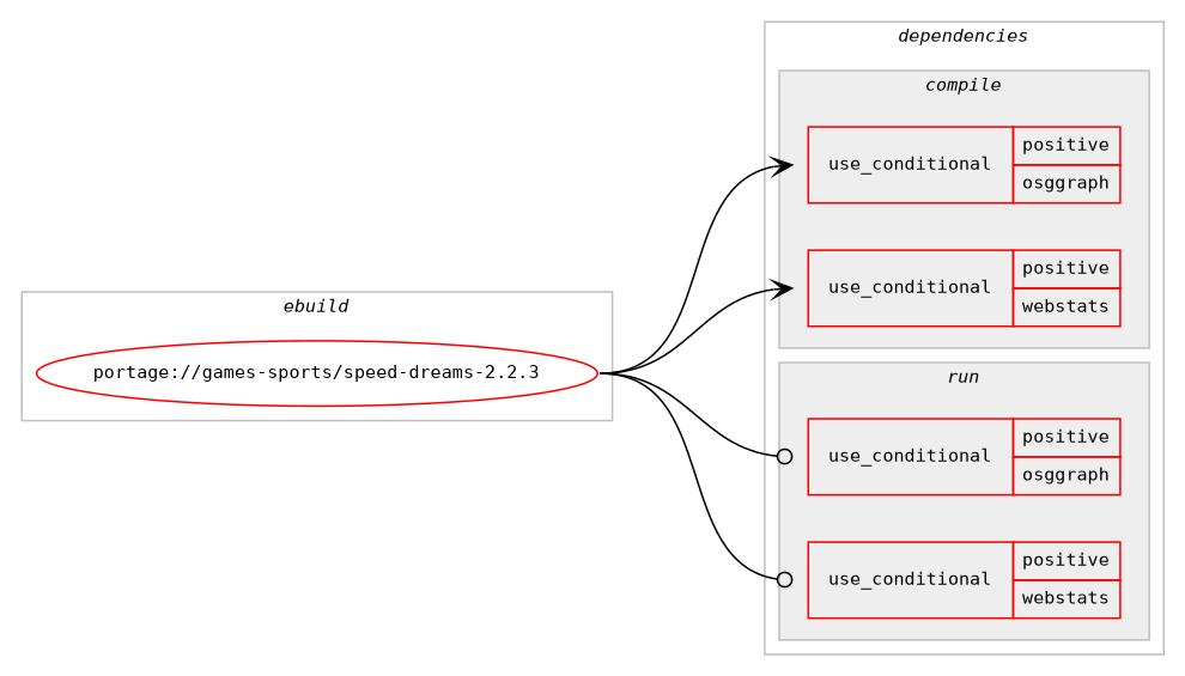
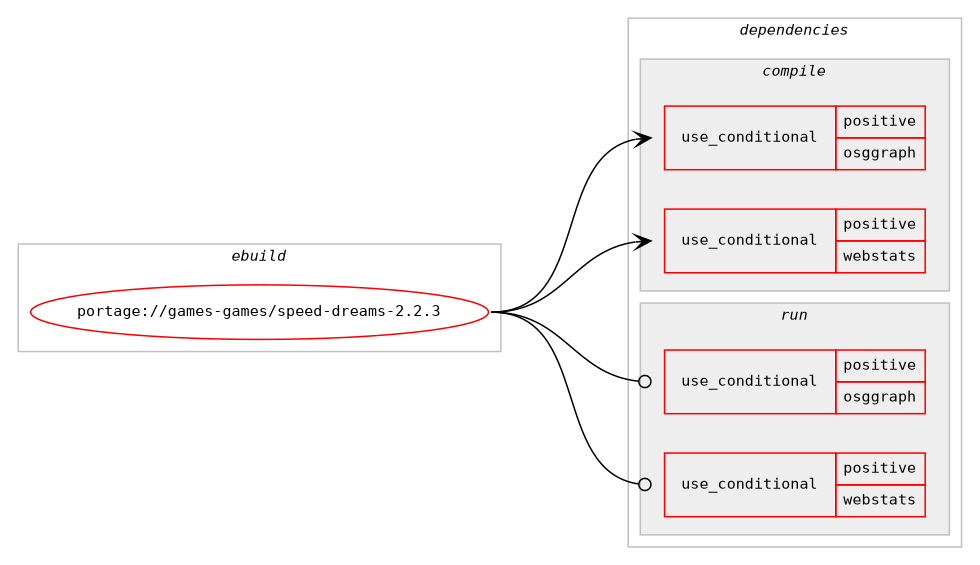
  digraph {
    compound=true
    concentrate=true
    fontname="DejaVu Sans Mono"
    fontsize=10
    newrank=true
    rankdir=LR
    ranksep=1.5
    node [color=red fontname="DejaVu Sans Mono" fontsize=10 shape=none]
    edge [arrowhead=vee headport=w style=solid tailport=e weight=20 fontname="DejaVu Sans Mono"]
-   n1 [label="portage://games-sports/speed-dreams-2.2.3" width=4 shape=""]
+   n1 [label="portage://games-games/speed-dreams-2.2.3" width=4 shape=""]
    n2 [label=<<TABLE BORDER="0" CELLBORDER="1" CELLSPACING="0" CELLPADDING="4"><TR><TD ROWSPAN="3" CELLPADDING="10">use_conditional</TD></TR><TR><TD>positive</TD></TR><TR><TD>osggraph</TD></TR></TABLE>>]
    n3 [label=<<TABLE BORDER="0" CELLBORDER="1" CELLSPACING="0" CELLPADDING="4"><TR><TD ROWSPAN="3" CELLPADDING="10">use_conditional</TD></TR><TR><TD>positive</TD></TR><TR><TD>webstats</TD></TR></TABLE>>]
    n4 [label=<<TABLE BORDER="0" CELLBORDER="1" CELLSPACING="0" CELLPADDING="4"><TR><TD ROWSPAN="3" CELLPADDING="10">use_conditional</TD></TR><TR><TD>positive</TD></TR><TR><TD>osggraph</TD></TR></TABLE>>]
    n5 [label=<<TABLE BORDER="0" CELLBORDER="1" CELLSPACING="0" CELLPADDING="4"><TR><TD ROWSPAN="3" CELLPADDING="10">use_conditional</TD></TR><TR><TD>positive</TD></TR><TR><TD>webstats</TD></TR></TABLE>>]
    subgraph cluster_1 {
      color=gray
      label=<<i>ebuild</i>>
      rank=same
      n1
    }
    subgraph cluster_2 {
      color=gray
      label=<<i>dependencies</i>>
      subgraph cluster_3 {
        color=gray
        fillcolor="#eeeeee"
        label=<<i>compile</i>>
        style=filled
        subgraph sub_4 {
          color=gray
          fillcolor="#eeeeee"
          label=<<i>compile</i>>
          style=filled
          n2
        }
        subgraph sub_5 {
          color=gray
          fillcolor="#eeeeee"
          label=<<i>compile</i>>
          style=filled
          n3
        }
      }
      subgraph cluster_6 {
        color=gray
        fillcolor="#eeeeee"
        label=<<i>compile and run</i>>
        style=filled
      }
      subgraph cluster_7 {
        color=gray
        fillcolor="#eeeeee"
        label=<<i>run</i>>
        style=filled
        subgraph sub_8 {
          color=gray
          fillcolor="#eeeeee"
          label=<<i>run</i>>
          style=filled
          n4
        }
        subgraph sub_9 {
          color=gray
          fillcolor="#eeeeee"
          label=<<i>run</i>>
          style=filled
          n5
        }
      }
    }
    subgraph cluster_10 {
      color=gray
      label=<<i>candidates</i>>
      rank=same
    }
    n1 -> n2
    n1 -> n3
    n1 -> n4 [arrowhead=odot]
    n1 -> n5 [arrowhead=odot]
  }
